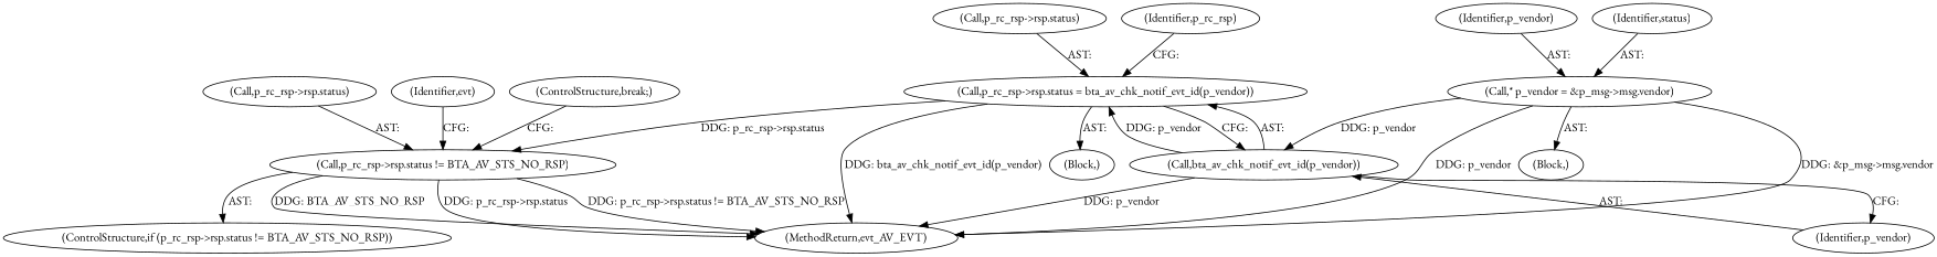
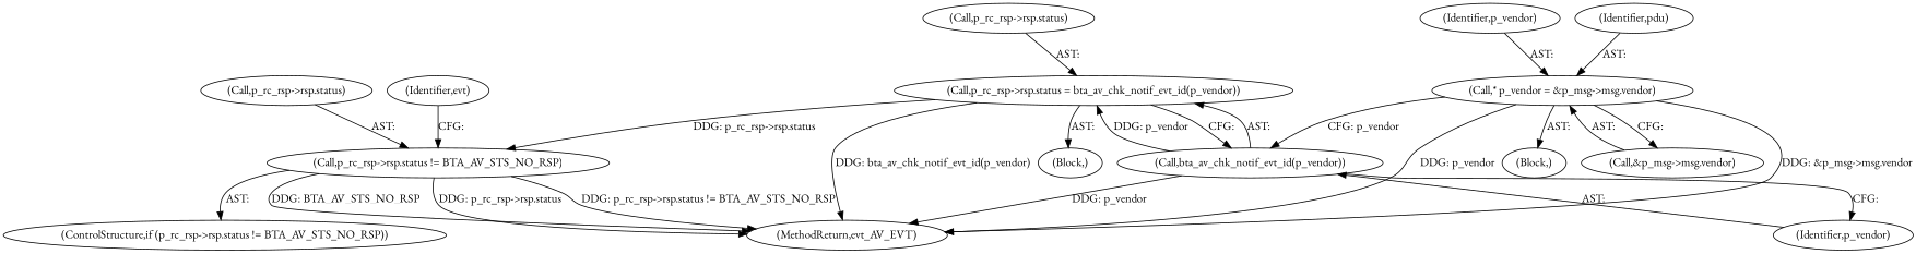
  digraph {
    fontname="EB Garamond"
    node [fontname="EB Garamond"]
    edge [fontname="EB Garamond"]
    n1 [label="(Call,p_rc_rsp->rsp.status != BTA_AV_STS_NO_RSP)"]
    n2 [label="(MethodReturn,evt_AV_EVT)"]
    n3 [label="(ControlStructure,if (p_rc_rsp->rsp.status != BTA_AV_STS_NO_RSP))"]
    n4 [label="(Call,p_rc_rsp->rsp.status = bta_av_chk_notif_evt_id(p_vendor))"]
    n5 [label="(Call,bta_av_chk_notif_evt_id(p_vendor))"]
    n6 [label="(Block,)"]
    n7 [label="(Identifier,p_vendor)"]
    n8 [label="(Call,* p_vendor = &p_msg->msg.vendor)"]
    n9 [label="(Block,)"]
+   n10 [label="(Call,&p_msg->msg.vendor)"]
    n11 [label="(Call,p_rc_rsp->rsp.status)"]
    n12 [label="(Call,p_rc_rsp->rsp.status)"]
    n13 [label="(Identifier,p_vendor)"]
-   n14 [label="(Identifier,p_rc_rsp)"]
-   n15 [label="(Identifier,status)"]
+   n15 [label="(Identifier,pdu)"]
    n16 [label="(Identifier,evt)"]
-   n17 [label="(ControlStructure,break;)"]
    n1 -> n2 [label="DDG: BTA_AV_STS_NO_RSP"]
    n1 -> n2 [label="DDG: p_rc_rsp->rsp.status"]
    n1 -> n2 [label="DDG: p_rc_rsp->rsp.status != BTA_AV_STS_NO_RSP"]
    n1 -> n3 [label="AST: "]
    n4 -> n1 [label="DDG: p_rc_rsp->rsp.status"]
    n4 -> n2 [label="DDG: bta_av_chk_notif_evt_id(p_vendor)"]
    n4 -> n5 [label="CFG: "]
    n4 -> n6 [label="AST: "]
    n5 -> n2 [label="DDG: p_vendor"]
    n5 -> n4 [label="AST: "]
    n5 -> n4 [label="DDG: p_vendor"]
    n5 -> n7 [label="CFG: "]
    n7 -> n5 [label="AST: "]
    n8 -> n2 [label="DDG: p_vendor"]
    n8 -> n2 [label="DDG: &p_msg->msg.vendor"]
-   n8 -> n5 [label="DDG: p_vendor"]
+   n8 -> n5 [label="CFG: p_vendor"]
    n8 -> n9 [label="AST: "]
+   n8 -> n10 [label="CFG: "]
+   n10 -> n8 [label="AST: "]
    n11 -> n4 [label="AST: "]
    n12 -> n1 [label="AST: "]
    n13 -> n8 [label="AST: "]
-   n14 -> n4 [label="CFG: "]
    n15 -> n8 [label="AST: "]
    n16 -> n1 [label="CFG: "]
-   n17 -> n1 [label="CFG: "]
  }
